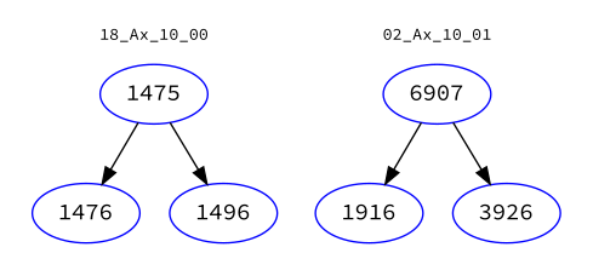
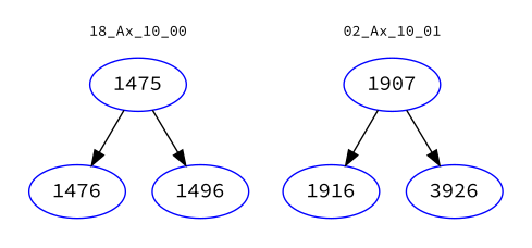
  digraph {
    fontname="Source Code Pro"
    node [color=blue fontname="Source Code Pro"]
    edge [color=black fontname="Source Code Pro"]
    n1 [label=1475]
    n2 [label=1476]
    n3 [label=1496]
-   n4 [label=6907]
+   n4 [label=1907]
    n5 [label=1916]
    n6 [label=3926]
    subgraph cluster_1 {
      color=white
      fontsize=10
      label="18_Ax_10_00"
      n1
      n2
      n3
    }
    subgraph cluster_2 {
      color=white
      fontsize=10
      label="02_Ax_10_01"
      n4
      n5
      n6
    }
    n1 -> n2
    n1 -> n3
    n4 -> n5
    n4 -> n6
  }
